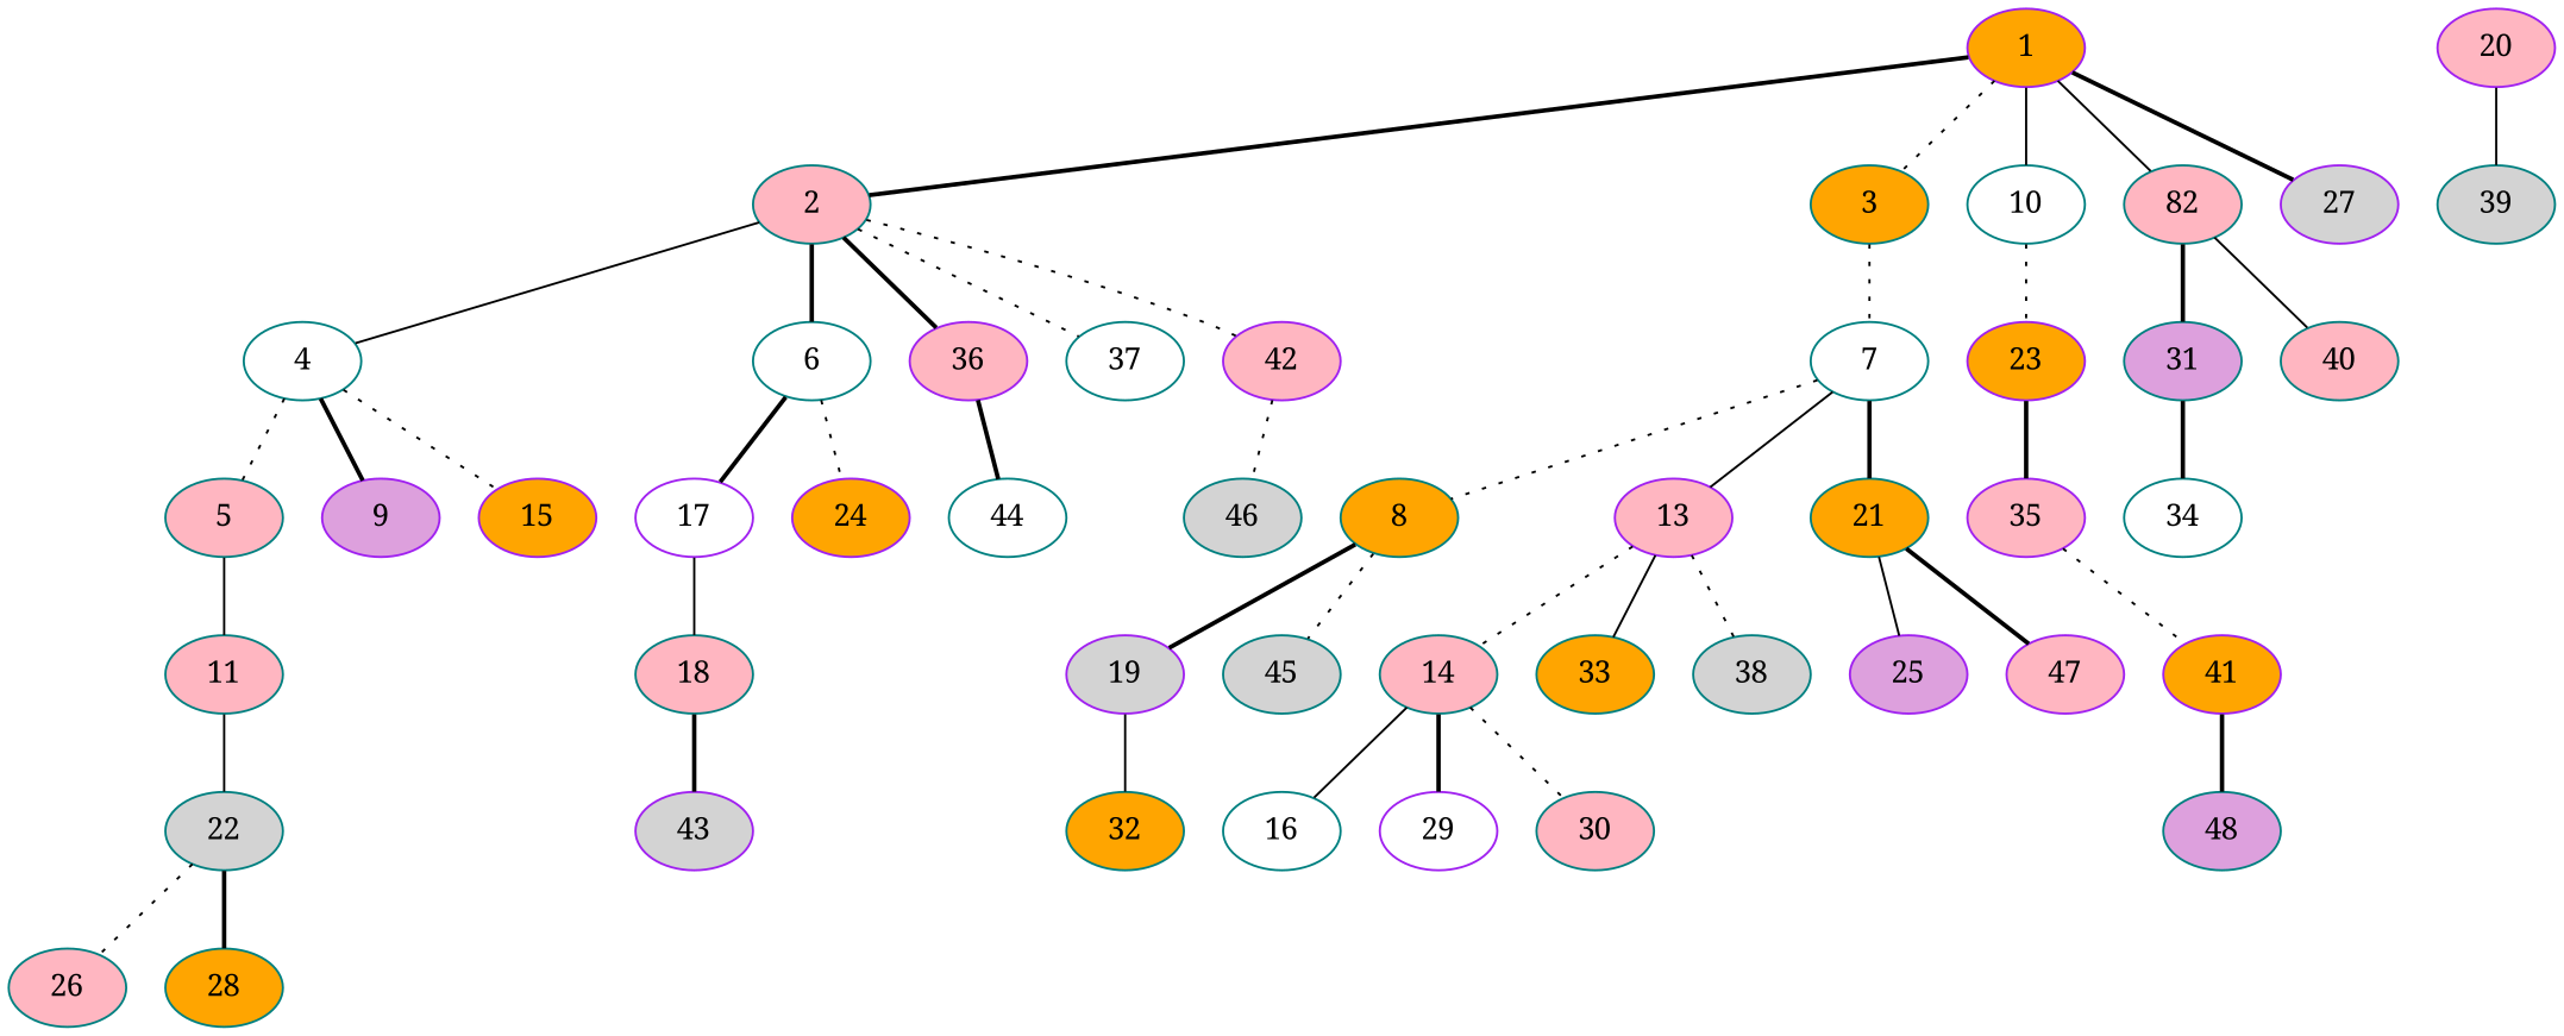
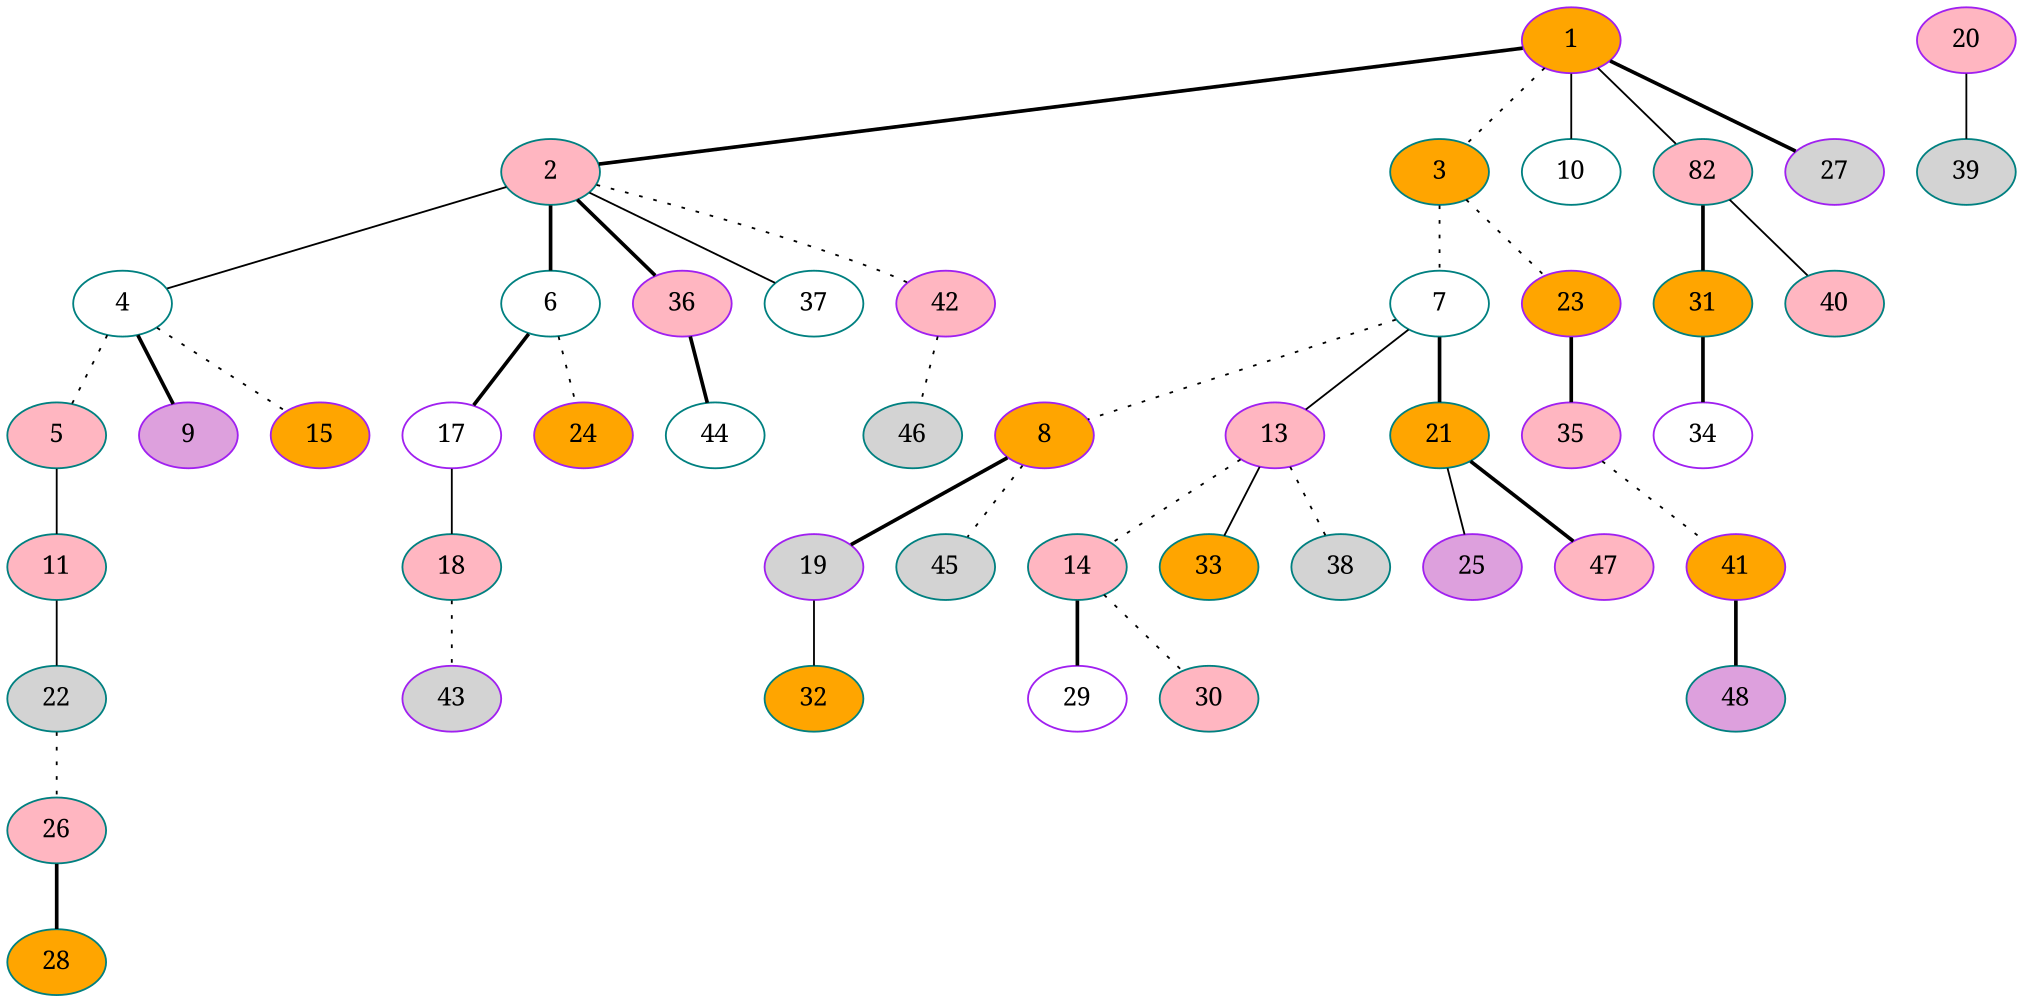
  graph {
    fontname="Noto Serif"
    node [color=teal fillcolor=lightpink fontname="Noto Serif" style=filled]
    edge [fontname="Noto Serif" style=bold weight=1.0]
    1 [color=purple fillcolor=orange]
    2
    3 [fillcolor=orange]
    10 [fillcolor=white]
    n5 [label=82]
    27 [color=purple fillcolor=lightgrey]
    4 [fillcolor=white]
    6 [fillcolor=white]
    36 [color=purple]
    37 [fillcolor=white]
    42 [color=purple]
    7 [fillcolor=white]
    23 [color=purple fillcolor=orange]
-   31 [fillcolor=plum]
+   31 [fillcolor=orange]
    40
    5
    9 [color=purple fillcolor=plum]
    15 [color=purple fillcolor=orange]
    17 [color=purple fillcolor=white]
    24 [color=purple fillcolor=orange]
    44 [fillcolor=white]
    46 [fillcolor=lightgrey]
-   8 [fillcolor=orange]
+   8 [color=purple fillcolor=orange]
    13 [color=purple]
    21 [fillcolor=orange]
    11
    22 [fillcolor=lightgrey]
    18
    19 [color=purple fillcolor=lightgrey]
    45 [fillcolor=lightgrey]
    14
    33 [fillcolor=orange]
    38 [fillcolor=lightgrey]
    25 [color=purple fillcolor=plum]
    47 [color=purple]
    32 [fillcolor=orange]
    35 [color=purple]
    26
    28 [fillcolor=orange]
-   34 [fillcolor=white]
-   16 [fillcolor=white]
+   34 [color=purple fillcolor=white]
    29 [color=purple fillcolor=white]
    30
    20 [color=purple]
    39 [fillcolor=lightgrey]
    43 [color=purple fillcolor=lightgrey]
    41 [color=purple fillcolor=orange]
    48 [fillcolor=plum]
    1 -- 2
    1 -- 3 [style=dotted]
    1 -- 10 [style=solid]
    1 -- n5 [style=solid]
    1 -- 27
    2 -- 4 [style=solid]
    2 -- 6 [weight=4.0]
    2 -- 36
-   2 -- 37 [style=dotted]
+   2 -- 37 [style=solid]
    2 -- 42 [style=dotted]
    3 -- 7 [style=dotted]
-   10 -- 23 [style=dotted]
+   3 -- 23 [style=dotted]
    n5 -- 31
    n5 -- 40 [style=solid]
    4 -- 5 [style=dotted weight=3.0]
    4 -- 9
    4 -- 15 [style=dotted]
    6 -- 17
    6 -- 24 [style=dotted]
    36 -- 44
    42 -- 46 [style=dotted]
    7 -- 8 [style=dotted]
    7 -- 13 [style=solid]
    7 -- 21 [weight=2.0]
    23 -- 35
    31 -- 34
    5 -- 11 [style=solid]
    17 -- 18 [style=solid weight=2.0]
    8 -- 19
    8 -- 45 [style=dotted]
    13 -- 14 [style=dotted]
    13 -- 33 [style=solid]
    13 -- 38 [style=dotted]
    21 -- 25 [style=solid]
    21 -- 47
    11 -- 22 [style=solid]
    22 -- 26 [style=dotted]
-   22 -- 28 [weight=2.0]
-   18 -- 43
+   26 -- 28 [weight=2.0]
+   18 -- 43 [style=dotted]
    19 -- 32 [style=solid]
-   14 -- 16 [style=solid]
    14 -- 29 [weight=3.0]
    14 -- 30 [style=dotted]
    35 -- 41 [style=dotted]
    20 -- 39 [style=solid weight=3.0]
    41 -- 48
  }
